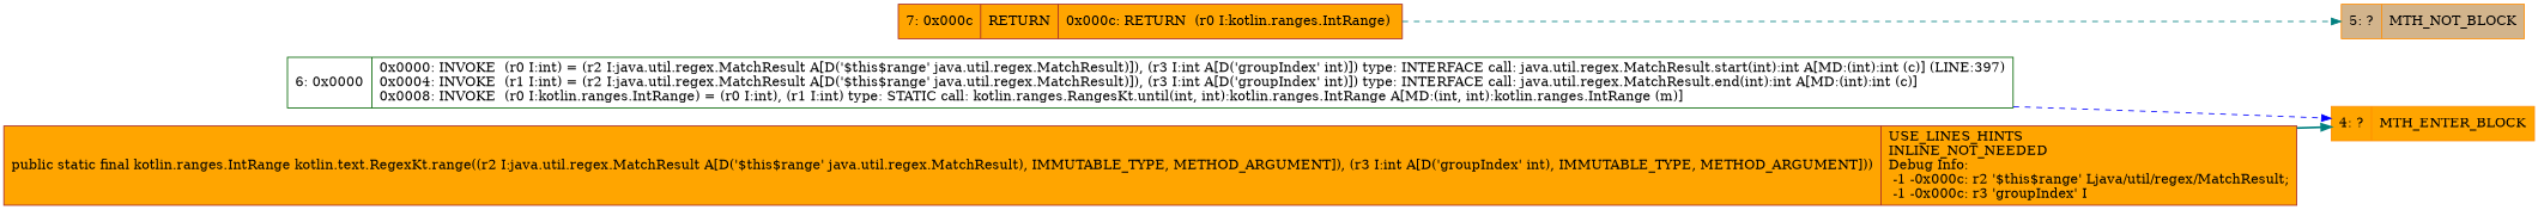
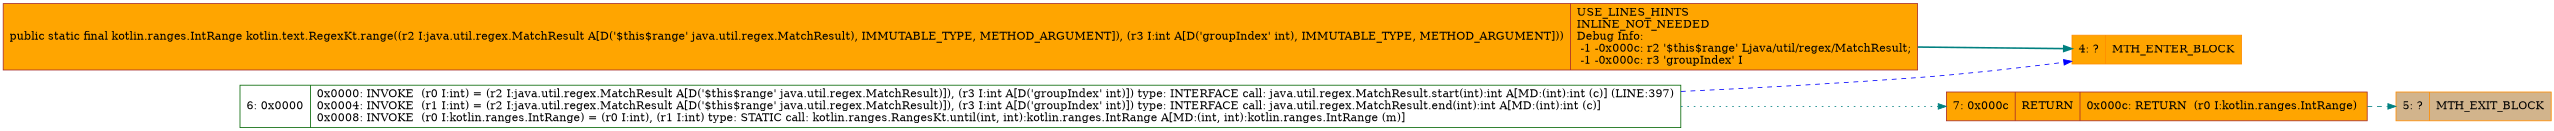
  digraph {
    rankdir=LR
    node [color=darkorange fillcolor=orange shape=record style=filled]
    edge [color=teal style=dashed]
    n1 [label="{4\:\ ?|MTH_ENTER_BLOCK\l}"]
    n2 [color=darkgreen fillcolor=white label="{6\:\ 0x0000|0x0000: INVOKE  (r0 I:int) = (r2 I:java.util.regex.MatchResult A[D('$this$range' java.util.regex.MatchResult)]), (r3 I:int A[D('groupIndex' int)]) type: INTERFACE call: java.util.regex.MatchResult.start(int):int A[MD:(int):int (c)] (LINE:397)\l0x0004: INVOKE  (r1 I:int) = (r2 I:java.util.regex.MatchResult A[D('$this$range' java.util.regex.MatchResult)]), (r3 I:int A[D('groupIndex' int)]) type: INTERFACE call: java.util.regex.MatchResult.end(int):int A[MD:(int):int (c)]\l0x0008: INVOKE  (r0 I:kotlin.ranges.IntRange) = (r0 I:int), (r1 I:int) type: STATIC call: kotlin.ranges.RangesKt.until(int, int):kotlin.ranges.IntRange A[MD:(int, int):kotlin.ranges.IntRange (m)]\l}"]
    n3 [color=brown label="{7\:\ 0x000c|RETURN\l|0x000c: RETURN  (r0 I:kotlin.ranges.IntRange) \l}"]
-   n4 [fillcolor=tan label="{5\:\ ?|MTH_NOT_BLOCK\l}"]
+   n4 [fillcolor=tan label="{5\:\ ?|MTH_EXIT_BLOCK\l}"]
    n5 [color=brown label="{public static final kotlin.ranges.IntRange kotlin.text.RegexKt.range((r2 I:java.util.regex.MatchResult A[D('$this$range' java.util.regex.MatchResult), IMMUTABLE_TYPE, METHOD_ARGUMENT]), (r3 I:int A[D('groupIndex' int), IMMUTABLE_TYPE, METHOD_ARGUMENT]))  | USE_LINES_HINTS\lINLINE_NOT_NEEDED\lDebug Info:\l  \-1 \-0x000c: r2 '$this$range' Ljava\/util\/regex\/MatchResult;\l  \-1 \-0x000c: r3 'groupIndex' I\l}"]
    n2 -> n1 [color=blue]
+   n2 -> n3 [style=dotted]
    n3 -> n4
    n5 -> n1 [style=bold]
  }
